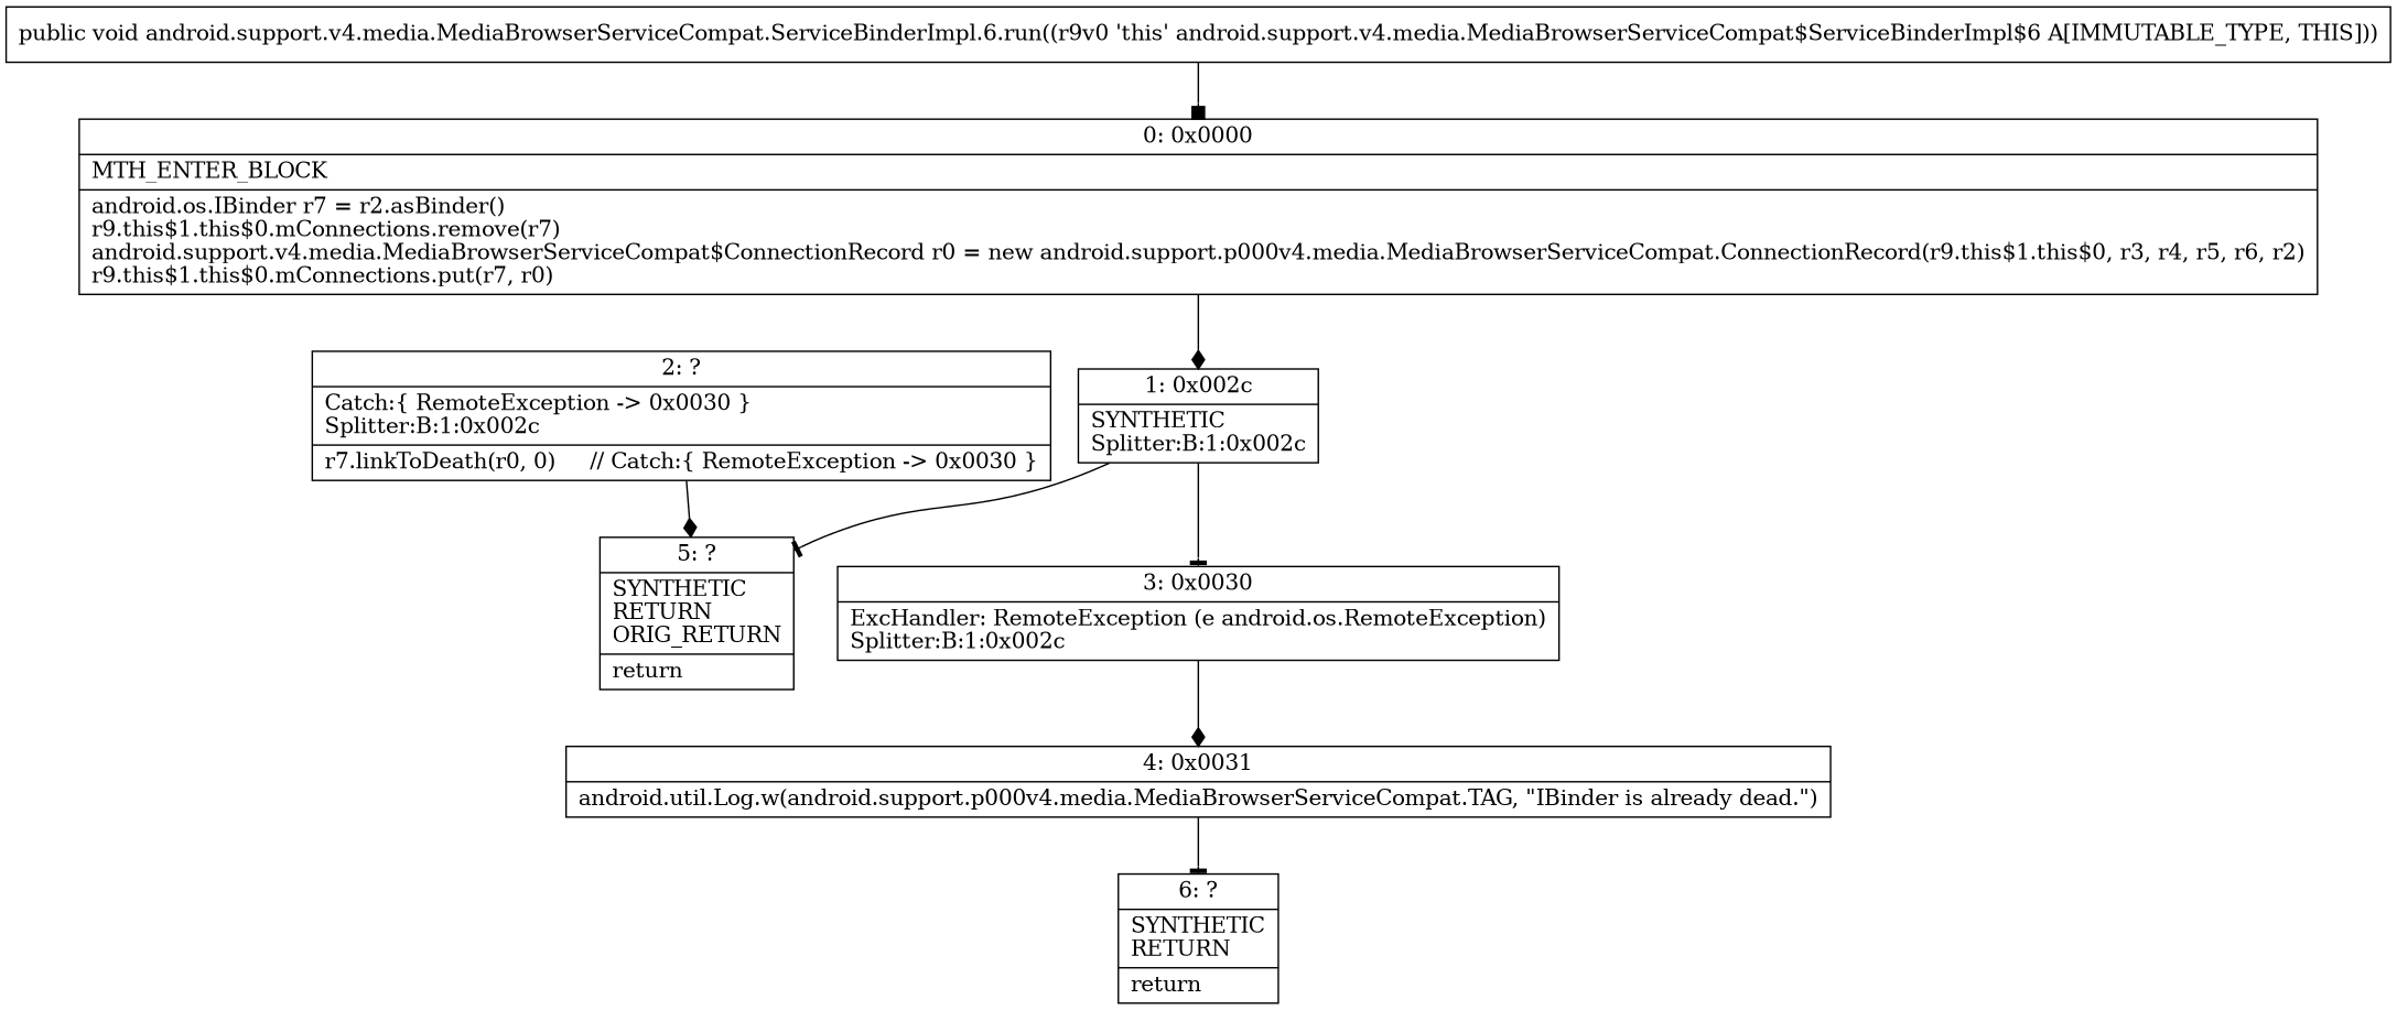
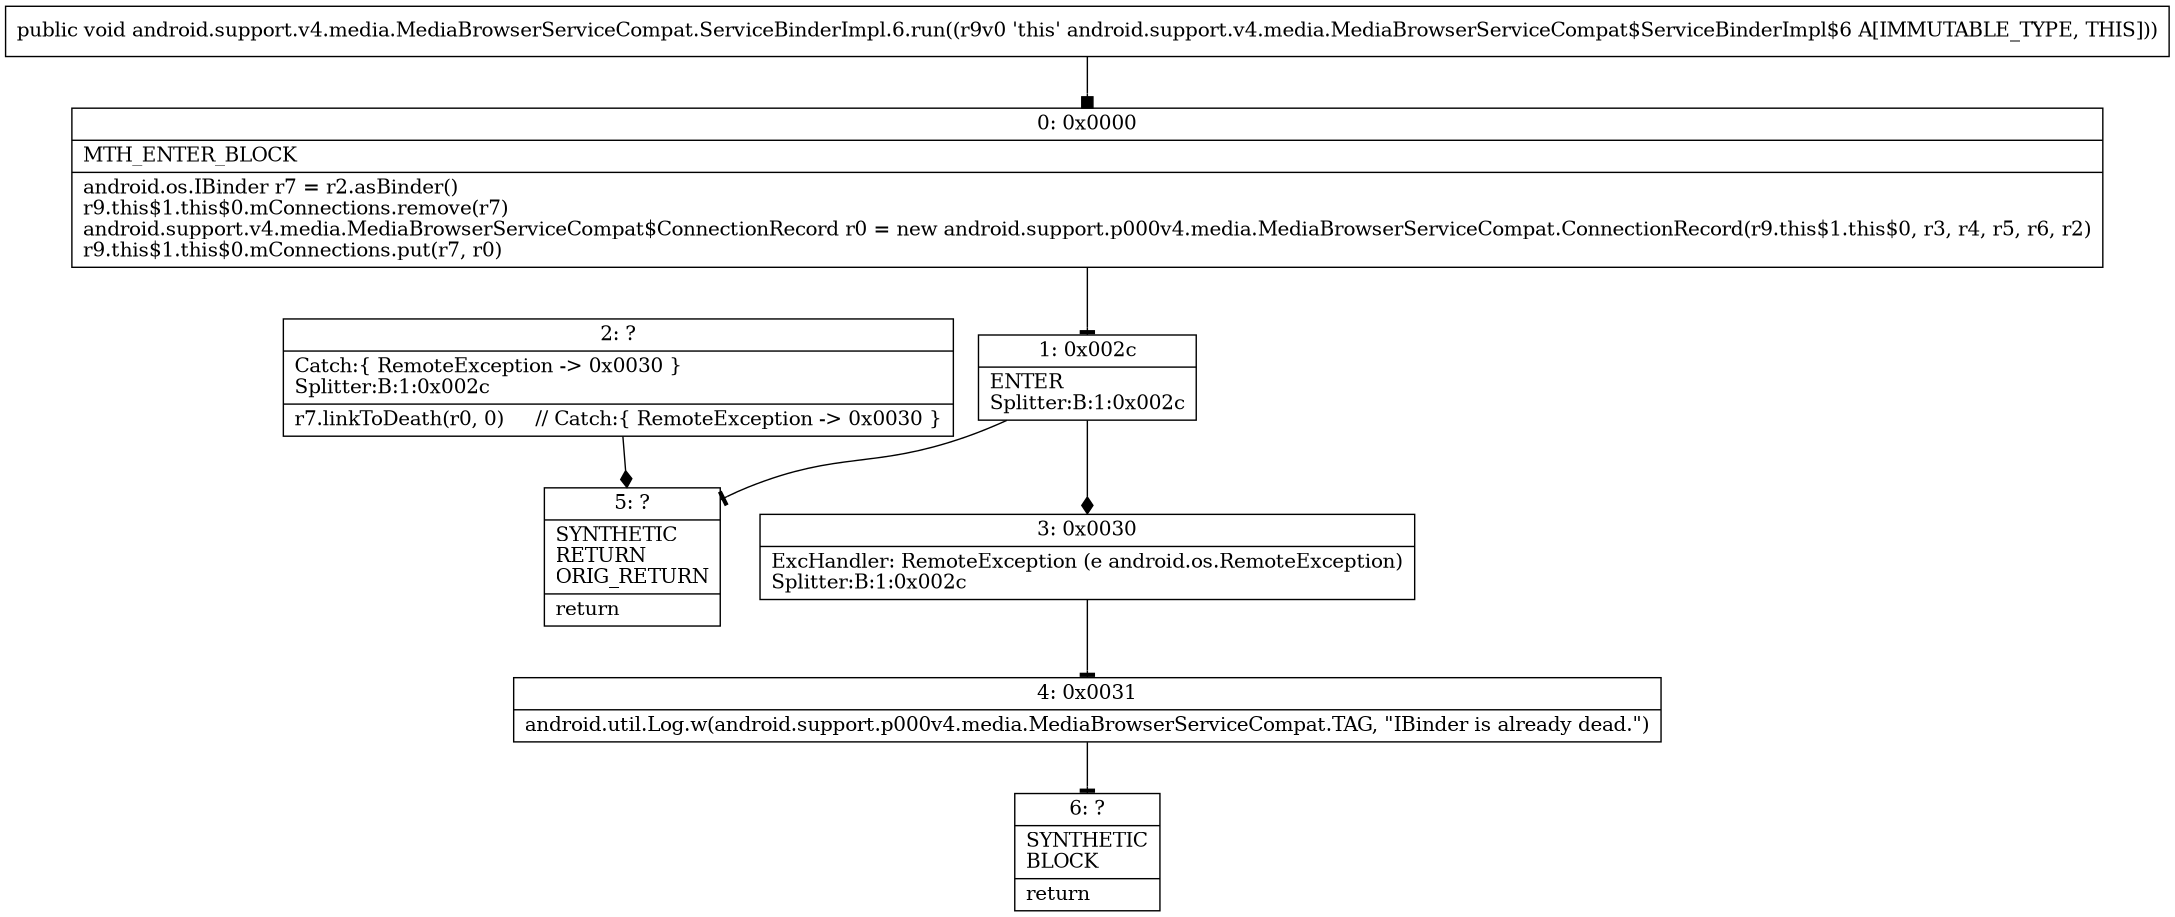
  digraph {
    node [shape=record]
    edge [arrowhead=tee]
    n1 [label="{0\:\ 0x0000|MTH_ENTER_BLOCK\l|android.os.IBinder r7 = r2.asBinder()\lr9.this$1.this$0.mConnections.remove(r7)\landroid.support.v4.media.MediaBrowserServiceCompat$ConnectionRecord r0 = new android.support.p000v4.media.MediaBrowserServiceCompat.ConnectionRecord(r9.this$1.this$0, r3, r4, r5, r6, r2)\lr9.this$1.this$0.mConnections.put(r7, r0)\l}"]
-   n2 [label="{1\:\ 0x002c|SYNTHETIC\lSplitter:B:1:0x002c\l}"]
+   n2 [label="{1\:\ 0x002c|ENTER\lSplitter:B:1:0x002c\l}"]
    n3 [label="{3\:\ 0x0030|ExcHandler: RemoteException (e android.os.RemoteException)\lSplitter:B:1:0x002c\l}"]
    n4 [label="{5\:\ ?|SYNTHETIC\lRETURN\lORIG_RETURN\l|return\l}"]
    n5 [label="{2\:\ ?|Catch:\{ RemoteException \-\> 0x0030 \}\lSplitter:B:1:0x002c\l|r7.linkToDeath(r0, 0)     \/\/ Catch:\{ RemoteException \-\> 0x0030 \}\l}"]
    n6 [label="{4\:\ 0x0031|android.util.Log.w(android.support.p000v4.media.MediaBrowserServiceCompat.TAG, \"IBinder is already dead.\")\l}"]
-   n7 [label="{6\:\ ?|SYNTHETIC\lRETURN\l|return\l}"]
+   n7 [label="{6\:\ ?|SYNTHETIC\lBLOCK\l|return\l}"]
    n8 [label="{public void android.support.v4.media.MediaBrowserServiceCompat.ServiceBinderImpl.6.run((r9v0 'this' android.support.v4.media.MediaBrowserServiceCompat$ServiceBinderImpl$6 A[IMMUTABLE_TYPE, THIS])) }"]
-   n1 -> n2 [arrowhead=diamond]
-   n2 -> n3
+   n1 -> n2
+   n2 -> n3 [arrowhead=diamond]
    n2 -> n4
-   n3 -> n6 [arrowhead=diamond]
+   n3 -> n6
    n5 -> n4 [arrowhead=diamond]
    n6 -> n7
    n8 -> n1 [arrowhead=box]
  }
